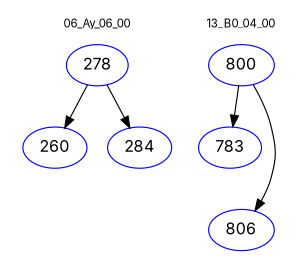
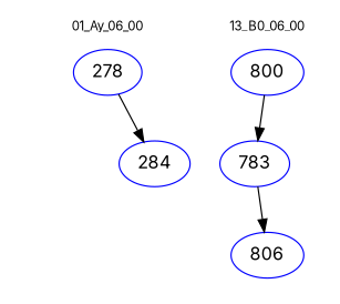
  digraph {
    fontname=Inter
    node [color=blue fontname=Inter]
    edge [color=black fontname=Inter]
    n1 [label=278]
-   n2 [label=260]
    n3 [label=284]
    n4 [label=800]
    n5 [label=783]
    n6 [label=806]
    subgraph cluster_1 {
      color=white
      fontsize=10
-     label="06_Ay_06_00"
+     label="01_Ay_06_00"
      n1
-     n2
      n3
    }
    subgraph cluster_2 {
      color=white
      fontsize=10
-     label="13_B0_04_00"
+     label="13_B0_06_00"
      n4
      n5
      n6
    }
-   n1 -> n2
    n1 -> n3
    n4 -> n5
-   n4 -> n6
+   n5 -> n6
  }
